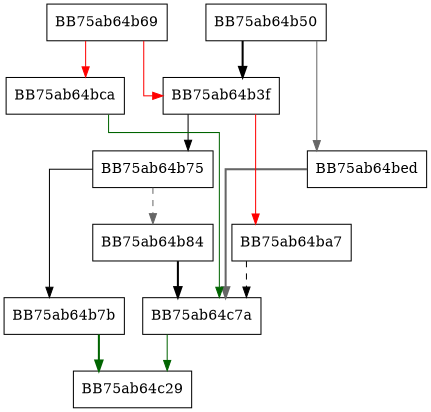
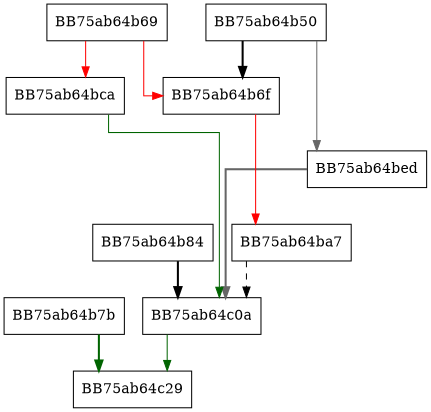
  digraph {
    fontname="DejaVu Serif"
    splines=ortho
    node [fontname="DejaVu Serif" shape=box]
    edge [color=black fontname="DejaVu Serif" style=solid]
    BB75ab64b50
    BB75ab64bed
-   BB75ab64b6f [label=BB75ab64b3f]
-   BB75ab64c0a [label=BB75ab64c7a]
+   BB75ab64b6f
+   BB75ab64c0a
    BB75ab64b69
    BB75ab64bca
    BB75ab64c29
    BB75ab64ba7
-   BB75ab64b75
    BB75ab64b84
    BB75ab64b7b
    BB75ab64b50 -> BB75ab64bed [color=gray40]
    BB75ab64b50 -> BB75ab64b6f [style=bold]
    BB75ab64bed -> BB75ab64c0a [color=gray40 style=bold]
    BB75ab64b6f -> BB75ab64ba7 [color=red]
-   BB75ab64b6f -> BB75ab64b75
    BB75ab64c0a -> BB75ab64c29 [color=darkgreen]
    BB75ab64b69 -> BB75ab64b6f [color=red]
    BB75ab64b69 -> BB75ab64bca [color=red]
    BB75ab64bca -> BB75ab64c0a [color=darkgreen]
    BB75ab64ba7 -> BB75ab64c0a [style=dashed]
-   BB75ab64b75 -> BB75ab64b84 [color=gray40 style=dashed]
-   BB75ab64b75 -> BB75ab64b7b
    BB75ab64b84 -> BB75ab64c0a [style=bold]
    BB75ab64b7b -> BB75ab64c29 [color=darkgreen style=bold]
  }
